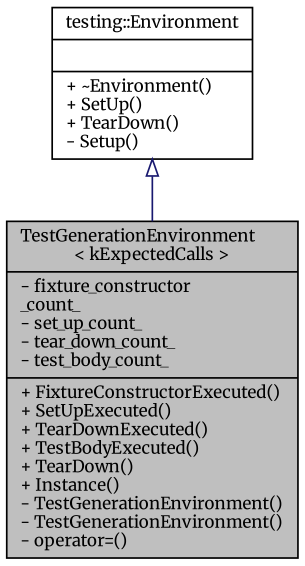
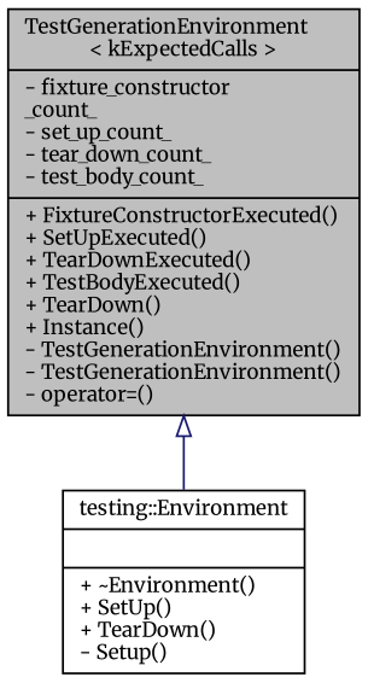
  digraph {
    fontname=Merriweather
    node [color=black fontname=Merriweather fontsize=10 shape=record]
    n1 [fillcolor=grey75 fontcolor=black height=0.2 label="{TestGenerationEnvironment\l\< kExpectedCalls \>\n|- fixture_constructor\l_count_\l- set_up_count_\l- tear_down_count_\l- test_body_count_\l|+ FixtureConstructorExecuted()\l+ SetUpExecuted()\l+ TearDownExecuted()\l+ TestBodyExecuted()\l+ TearDown()\l+ Instance()\l- TestGenerationEnvironment()\l- TestGenerationEnvironment()\l- operator=()\l}" style=filled width=0.4]
    n2 [height=0.2 label="{testing::Environment\n||+ ~Environment()\l+ SetUp()\l+ TearDown()\l- Setup()\l}" width=0.4]
-   n2 -> n1 [arrowtail=onormal color=midnightblue dir=back fontname=Merriweather fontsize=10 labelfontname=Helvetica labelfontsize=10 style=solid]
+   n1 -> n2 [arrowtail=onormal color=midnightblue dir=back fontname=Merriweather fontsize=10 labelfontname=Helvetica labelfontsize=10 style=solid]
  }
